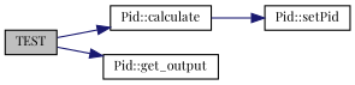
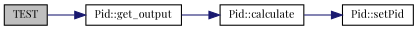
  digraph {
    fontname="Playfair Display"
    rankdir=LR
    node [color=black fillcolor=white fontname="Playfair Display" fontsize=10 shape=record style=filled]
    edge [color=midnightblue fontname="Playfair Display" fontsize=10 labelfontname=Helvetica labelfontsize=10 style=solid]
    n1 [fillcolor=grey75 fontcolor=black height=0.2 label=TEST width=0.4]
    n2 [height=0.2 label="Pid::calculate" width=0.4]
    n3 [height=0.2 label="Pid::get_output" width=0.4]
    n4 [height=0.2 label="Pid::setPid" width=0.4]
-   n1 -> n2
+   n3 -> n2
    n1 -> n3
    n2 -> n4
  }
